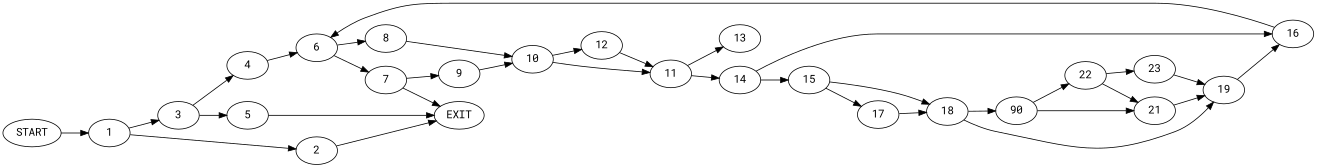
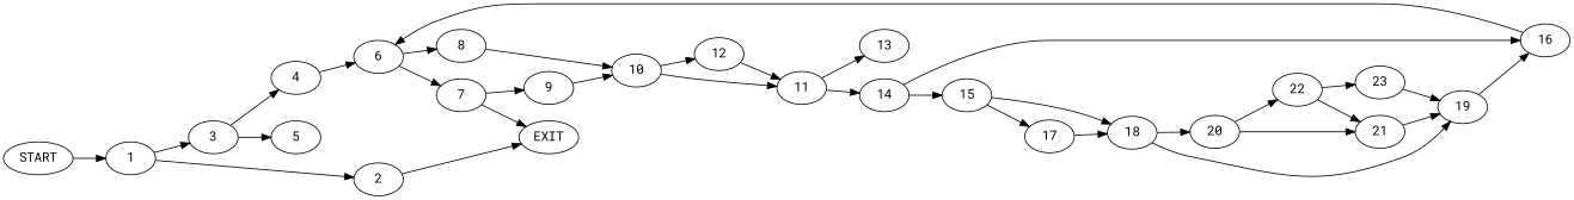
  digraph {
    fontname="Roboto Mono"
    rankdir=LR
    node [fontname="Roboto Mono"]
    edge [fontname="Roboto Mono"]
    n1 [label=START]
    1
    2
    3
    n5 [label=EXIT]
    4
    5
    6
    7
    8
    9
    10
    11
    12
    13
    14
    15
    16
    17
    18
    19
-   20 [label=90]
+   20
    21
    22
    23
    n1 -> 1
    1 -> 2
    1 -> 3
    2 -> n5
    3 -> 4
    3 -> 5
    4 -> 6
-   5 -> n5
    6 -> 7
    6 -> 8
    7 -> n5
    7 -> 9
    8 -> 10
    9 -> 10
    10 -> 11
    10 -> 12
    11 -> 13
    11 -> 14
    12 -> 11
    14 -> 15
    14 -> 16
    15 -> 17
    15 -> 18
    16 -> 6
    17 -> 18
    18 -> 19
    18 -> 20
    19 -> 16
    20 -> 21
    20 -> 22
    21 -> 19
    22 -> 21
    22 -> 23
    23 -> 19
  }
